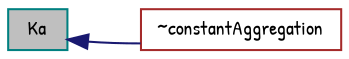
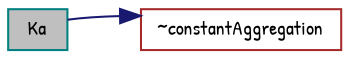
  digraph {
    rankdir=LR
    fontname="Patrick Hand"
    node [fontname="Patrick Hand" fontsize=10 shape=record]
    n1 [color=teal fillcolor=grey75 fontcolor=black height=0.2 label=Ka style=filled width=0.4]
    n2 [color=brown height=0.2 label="~constantAggregation" width=0.4]
-   n1 -> n2 [color=midnightblue dir=back fontname="Patrick Hand" fontsize=10 labelfontname=Helvetica labelfontsize=10 style=solid]
+   n2 -> n1 [color=midnightblue dir=back fontname="Patrick Hand" fontsize=10 labelfontname=Helvetica labelfontsize=10 style=solid]
  }
